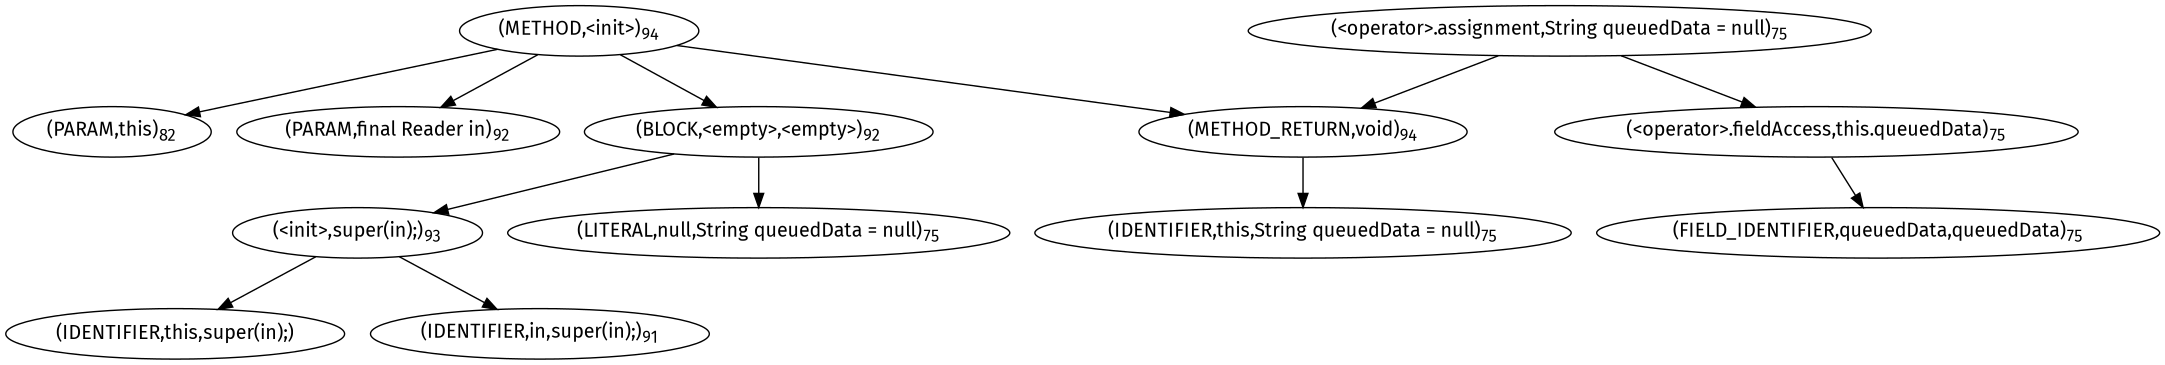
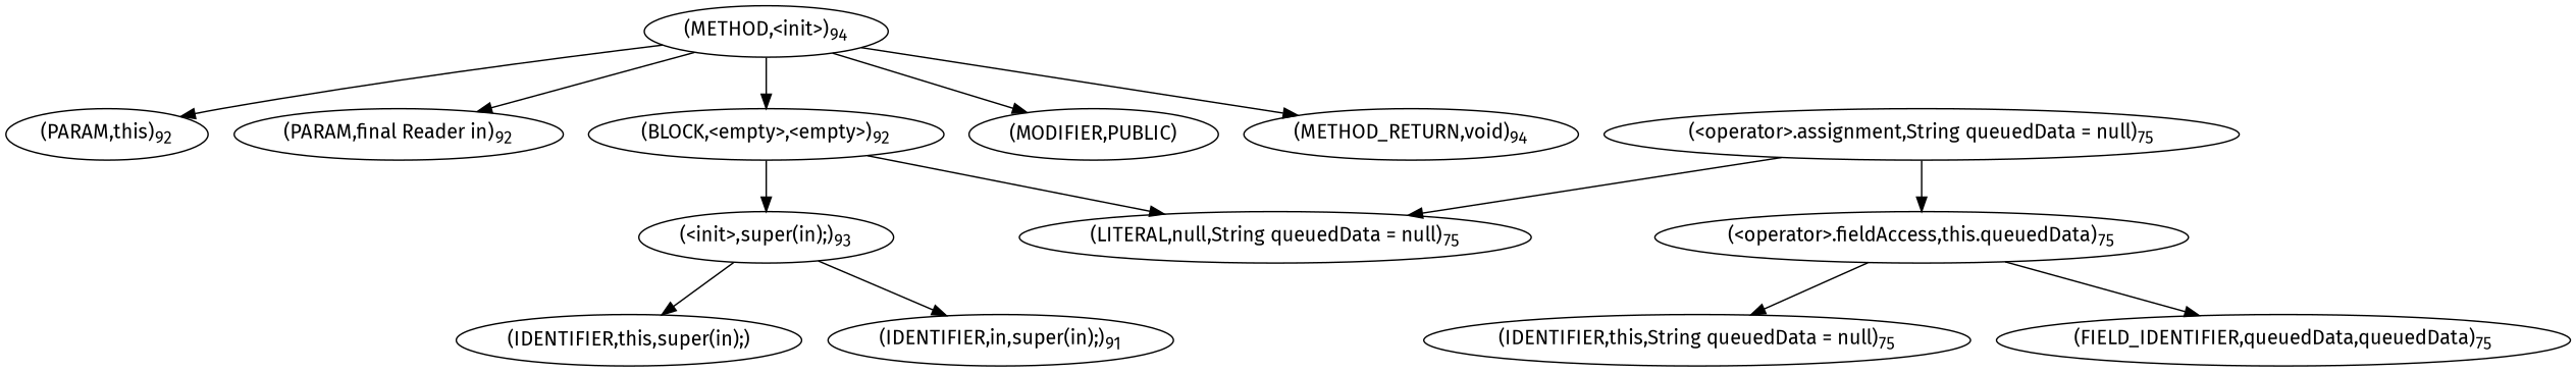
  digraph {
    fontname="Fira Sans"
    node [fontname="Fira Sans"]
    edge [fontname="Fira Sans"]
    n1 [label=<(METHOD,&lt;init&gt;)<SUB>94</SUB>>]
-   n2 [label=<(PARAM,this)<SUB>82</SUB>>]
+   n2 [label=<(PARAM,this)<SUB>92</SUB>>]
    n3 [label=<(PARAM,final Reader in)<SUB>92</SUB>>]
    n4 [label=<(BLOCK,&lt;empty&gt;,&lt;empty&gt;)<SUB>92</SUB>>]
+   n5 [label=<(MODIFIER,PUBLIC)>]
    n6 [label=<(METHOD_RETURN,void)<SUB>94</SUB>>]
    n7 [label=<(&lt;init&gt;,super(in);)<SUB>93</SUB>>]
    n8 [label=<(LITERAL,null,String queuedData = null)<SUB>75</SUB>>]
    n9 [label=<(&lt;operator&gt;.assignment,String queuedData = null)<SUB>75</SUB>>]
    n10 [label=<(&lt;operator&gt;.fieldAccess,this.queuedData)<SUB>75</SUB>>]
    n11 [label=<(IDENTIFIER,this,super(in);)>]
    n12 [label=<(IDENTIFIER,in,super(in);)<SUB>91</SUB>>]
    n13 [label=<(IDENTIFIER,this,String queuedData = null)<SUB>75</SUB>>]
    n14 [label=<(FIELD_IDENTIFIER,queuedData,queuedData)<SUB>75</SUB>>]
    n1 -> n2
    n1 -> n3
    n1 -> n4
+   n1 -> n5
    n1 -> n6
    n4 -> n7
    n4 -> n8
    n7 -> n11
    n7 -> n12
-   n9 -> n6
+   n9 -> n8
    n9 -> n10
-   n6 -> n13
+   n10 -> n13
    n10 -> n14
  }
